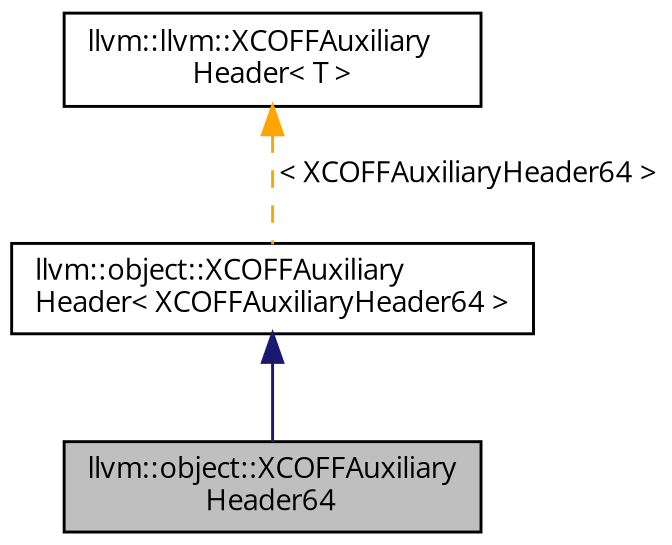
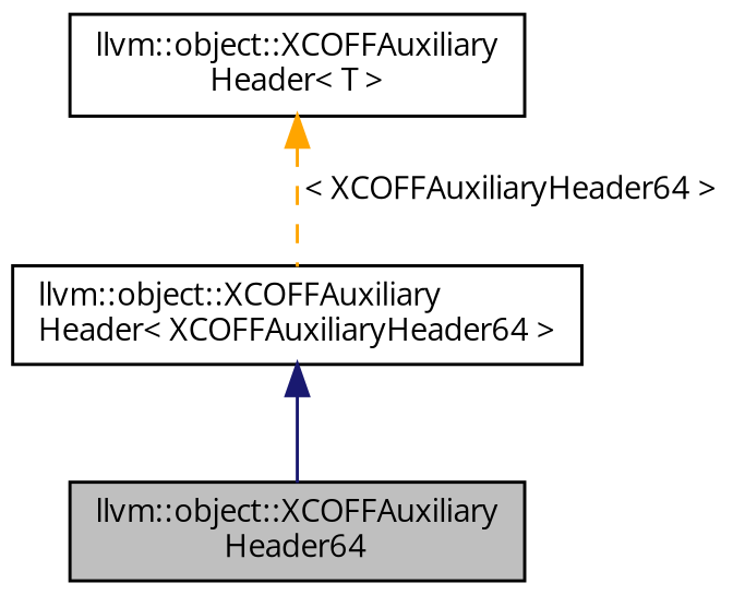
  digraph {
    fontname="Open Sans"
    node [color=black fontname="Open Sans" fontsize=10 shape=record]
    edge [dir=back fontname="Open Sans" fontsize=10 labelfontname=Helvetica labelfontsize=10]
    n1 [fillcolor=grey75 fontcolor=black height=0.2 label="llvm::object::XCOFFAuxiliary\lHeader64" style=filled width=0.4]
    n2 [height=0.2 label="llvm::object::XCOFFAuxiliary\lHeader\< XCOFFAuxiliaryHeader64 \>" width=0.4]
-   n3 [height=0.2 label="llvm::llvm::XCOFFAuxiliary\lHeader\< T \>" width=0.4]
+   n3 [height=0.2 label="llvm::object::XCOFFAuxiliary\lHeader\< T \>" width=0.4]
    n2 -> n1 [color=midnightblue style=solid]
    n3 -> n2 [color=orange label=" \< XCOFFAuxiliaryHeader64 \>" style=dashed]
  }
